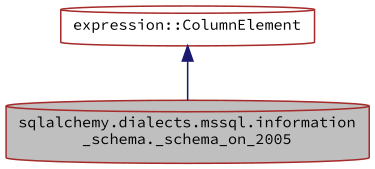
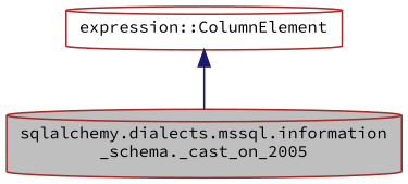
  digraph {
    fontname="Source Code Pro"
    node [color=brown fontname="Source Code Pro" fontsize=10 shape=cylinder style=filled]
-   n1 [fillcolor=grey75 fontcolor=black height=0.2 label="sqlalchemy.dialects.mssql.information\l_schema._schema_on_2005" width=0.4]
+   n1 [fillcolor=grey75 fontcolor=black height=0.2 label="sqlalchemy.dialects.mssql.information\l_schema._cast_on_2005" width=0.4]
    n2 [fillcolor=white height=0.2 label="expression::ColumnElement" width=0.4]
    n2 -> n1 [color=midnightblue dir=back fontname="Source Code Pro" fontsize=10 labelfontname=Helvetica labelfontsize=10 style=solid]
  }
